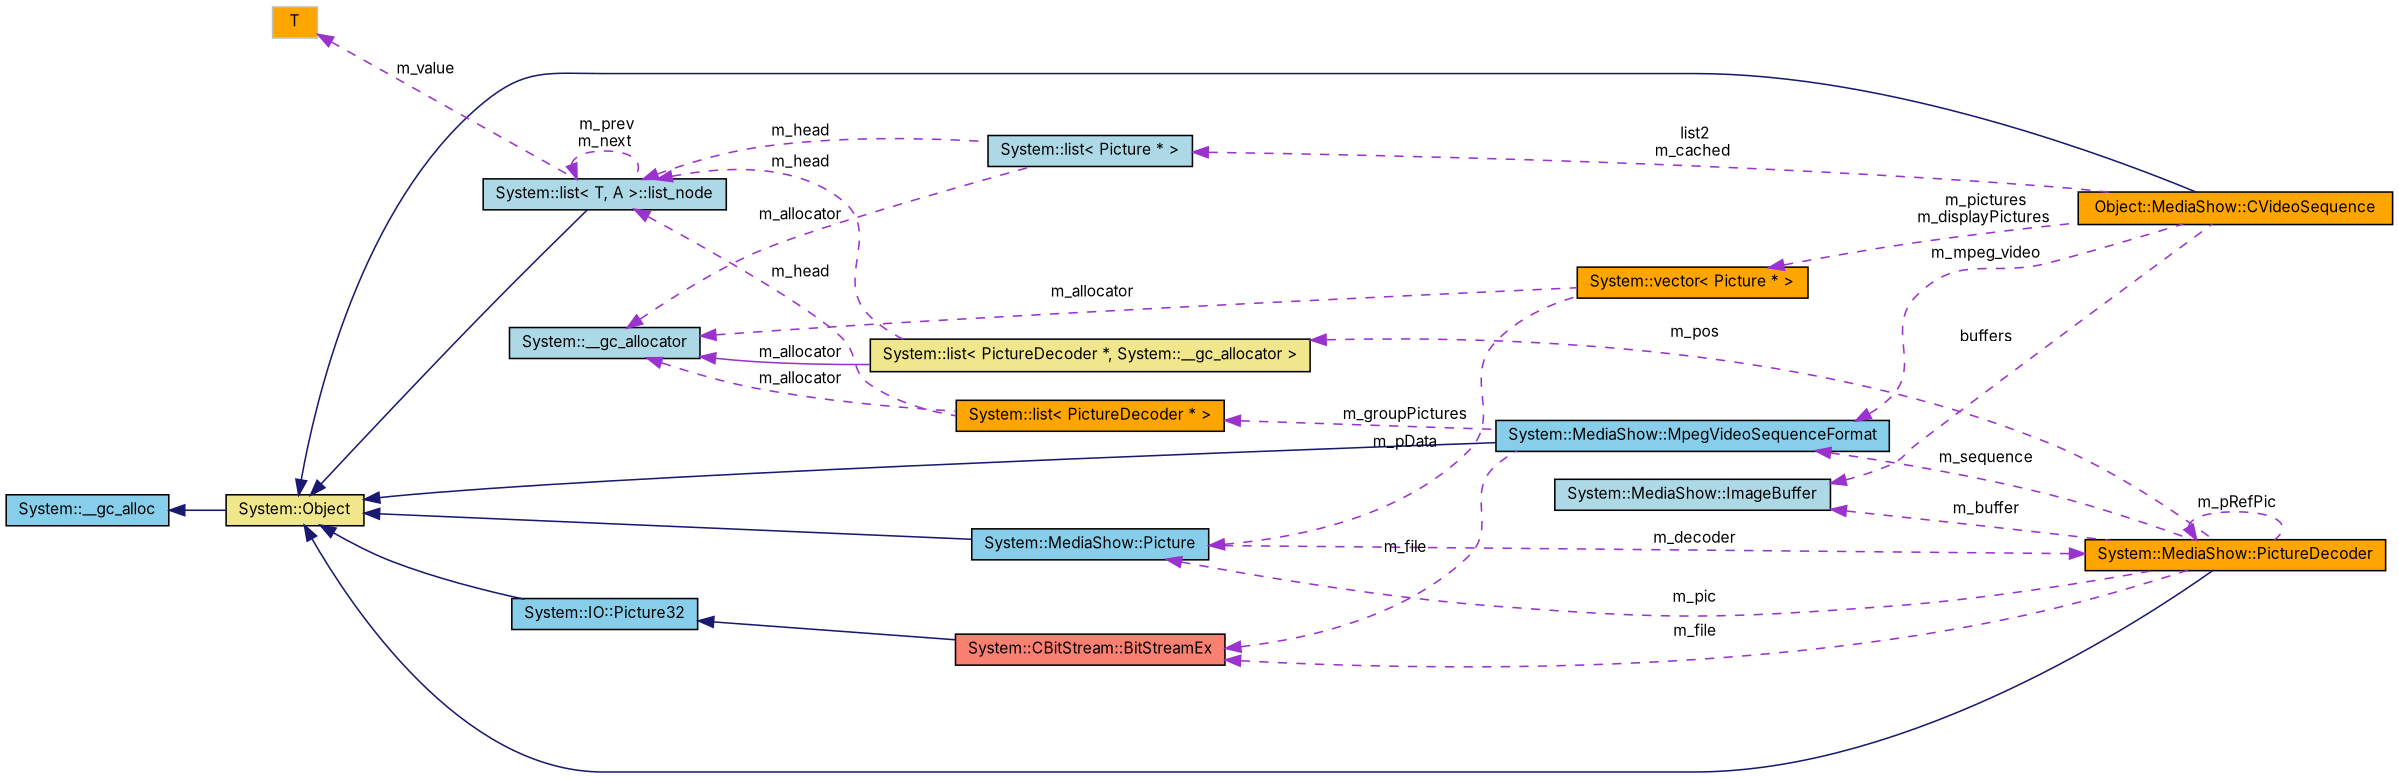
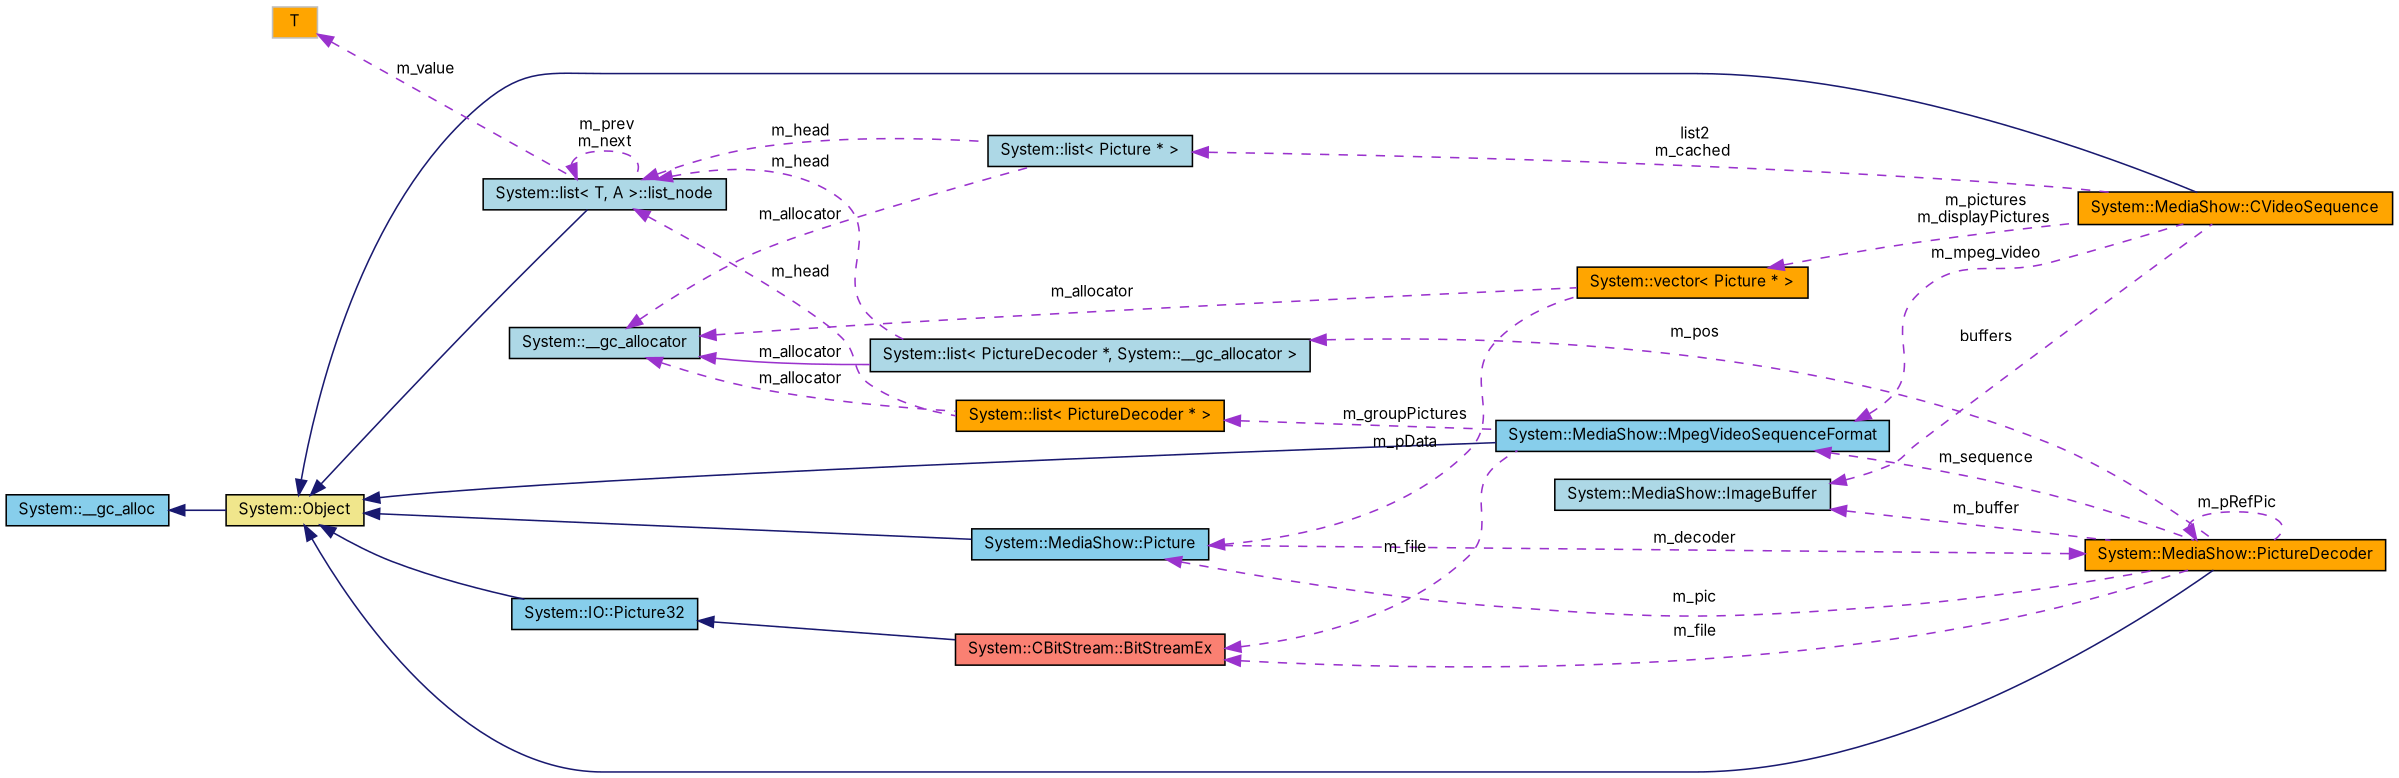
  digraph {
    fontname=Inter
    rankdir=LR
    node [color=black fillcolor=orange fontname=Inter fontsize=10 shape=record style=filled]
    edge [color=darkorchid3 dir=back fontname=Inter fontsize=10 labelfontname=Helvetica labelfontsize=10 style=dashed]
-   n1 [fontcolor=black height=0.2 label="Object::MediaShow::CVideoSequence" width=0.4]
+   n1 [fontcolor=black height=0.2 label="System::MediaShow::CVideoSequence" width=0.4]
    n2 [fillcolor=khaki height=0.2 label="System::Object" width=0.4]
    n3 [fillcolor=skyblue height=0.2 label="System::MediaShow::Picture" width=0.4]
    n4 [height=0.2 label="System::MediaShow::PictureDecoder" width=0.4]
    n5 [fillcolor=skyblue height=0.2 label="System::MediaShow::MpegVideoSequenceFormat" width=0.4]
    n6 [fillcolor=skyblue height=0.2 label="System::IO::Picture32" width=0.4]
    n7 [fillcolor=lightblue height=0.2 label="System::list\< T, A \>::list_node" width=0.4]
    n8 [height=0.2 label="System::vector\< Picture * \>" width=0.4]
    n9 [fillcolor=salmon height=0.2 label="System::CBitStream::BitStreamEx" width=0.4]
    n10 [height=0.2 label="System::list\< PictureDecoder * \>" width=0.4]
-   n11 [fillcolor=khaki height=0.2 label="System::list\< PictureDecoder *, System::__gc_allocator \>" width=0.4]
+   n11 [fillcolor=lightblue height=0.2 label="System::list\< PictureDecoder *, System::__gc_allocator \>" width=0.4]
    n12 [fillcolor=lightblue height=0.2 label="System::list\< Picture * \>" width=0.4]
    n13 [fillcolor=skyblue height=0.2 label="System::__gc_alloc" width=0.4]
    n14 [fillcolor=lightblue height=0.2 label="System::__gc_allocator" width=0.4]
    n15 [color=grey75 height=0.2 label=T width=0.4]
    n16 [fillcolor=lightblue height=0.2 label="System::MediaShow::ImageBuffer" width=0.4]
    n2 -> n1 [color=midnightblue style=solid]
    n2 -> n3 [color=midnightblue style=solid]
    n2 -> n4 [color=midnightblue style=solid]
    n2 -> n5 [color=midnightblue style=solid]
    n2 -> n6 [color=midnightblue style=solid]
    n2 -> n7 [color=midnightblue style=solid]
    n3 -> n4 [label=" m_pic"]
    n3 -> n8 [label=" m_pData"]
    n4 -> n3 [label=" m_decoder"]
    n4 -> n4 [label=" m_pRefPic"]
    n5 -> n1 [label=" m_mpeg_video"]
    n5 -> n4 [label=" m_sequence"]
    n6 -> n9 [color=midnightblue style=solid]
    n7 -> n7 [label=" m_prev\nm_next"]
    n7 -> n10 [label=" m_head"]
    n7 -> n11 [label=" m_head"]
    n7 -> n12 [label=" m_head"]
    n8 -> n1 [label=" m_pictures\nm_displayPictures"]
    n9 -> n4 [label=" m_file"]
    n9 -> n5 [label=" m_file"]
    n10 -> n5 [label=" m_groupPictures"]
    n11 -> n4 [label=" m_pos"]
    n12 -> n1 [label=" list2\nm_cached"]
    n13 -> n2 [color=midnightblue style=solid]
    n14 -> n8 [label=" m_allocator"]
    n14 -> n10 [label=" m_allocator"]
    n14 -> n11 [label=" m_allocator" style=solid]
    n14 -> n12 [label=" m_allocator"]
    n15 -> n7 [label=" m_value"]
    n16 -> n1 [label=" buffers"]
    n16 -> n4 [label=" m_buffer"]
  }
